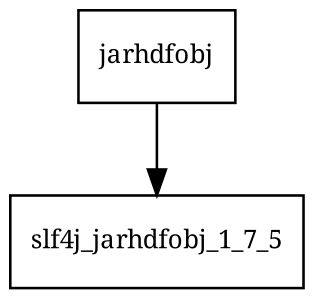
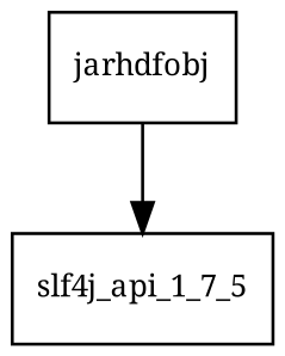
  digraph {
    fontname="Noto Serif"
    node [fontsize=10.0 shape=box fontname="Noto Serif"]
    jarhdfobj
-   slf4j_api_1_7_5 [label=slf4j_jarhdfobj_1_7_5]
+   slf4j_api_1_7_5
    jarhdfobj -> slf4j_api_1_7_5 [fontname="Noto Serif"]
  }
